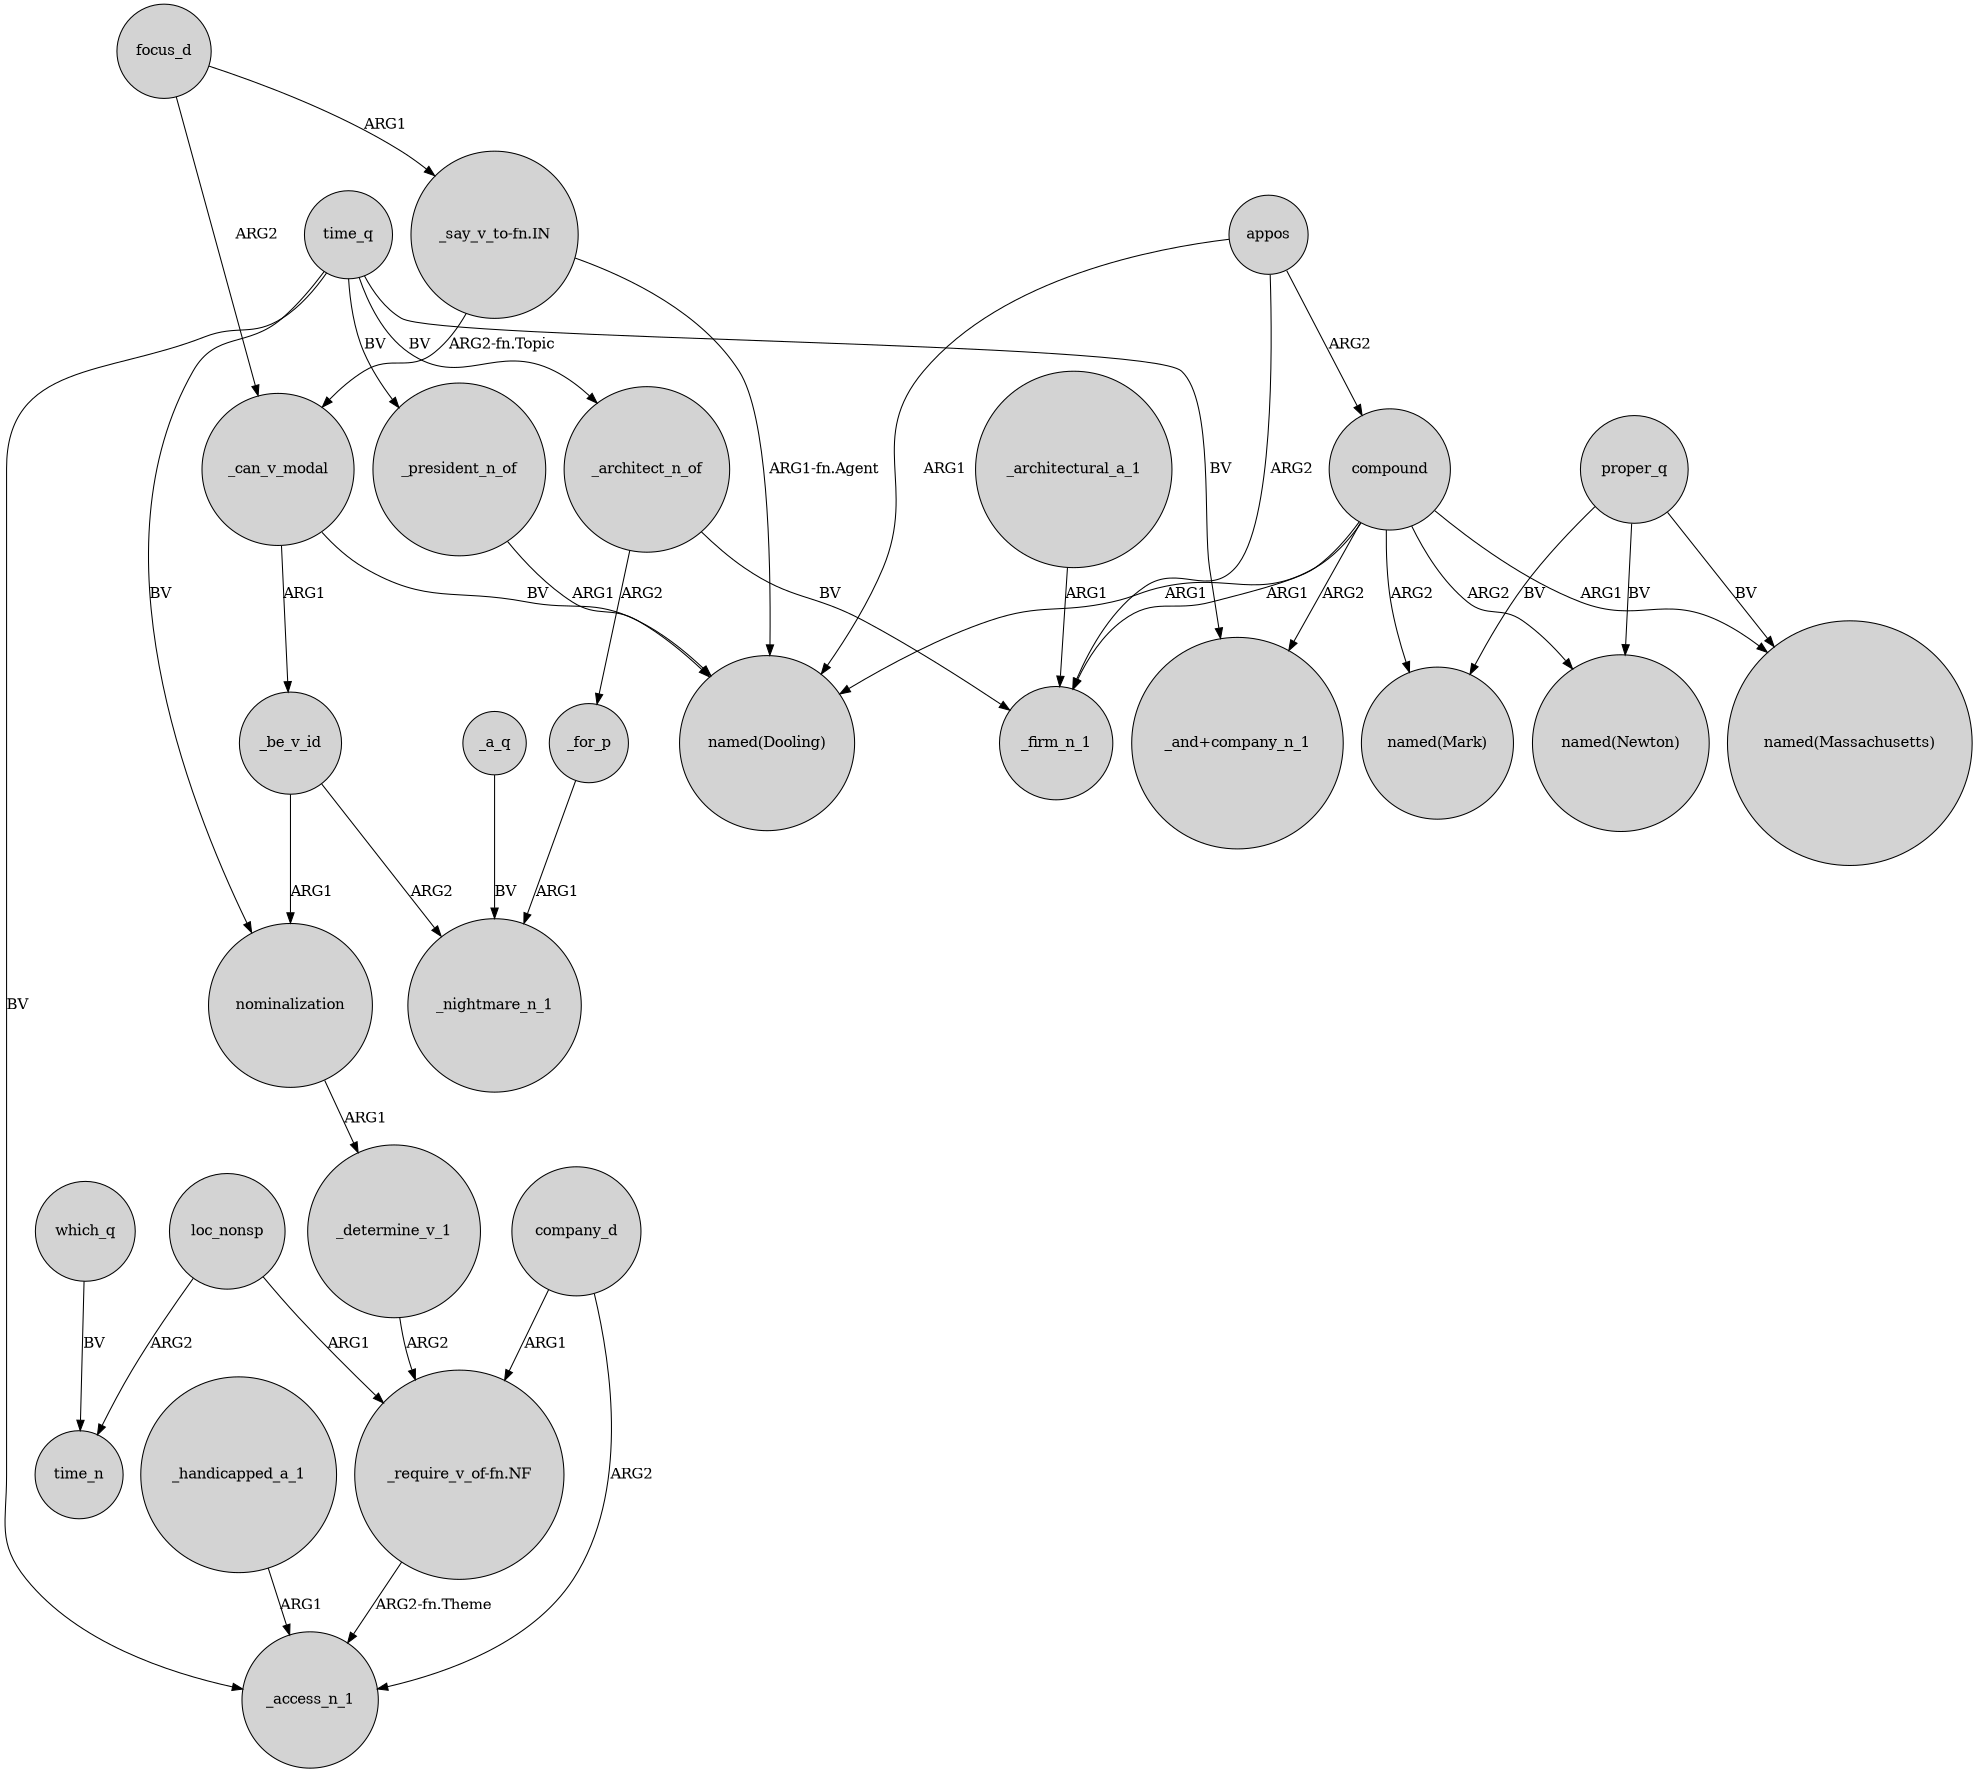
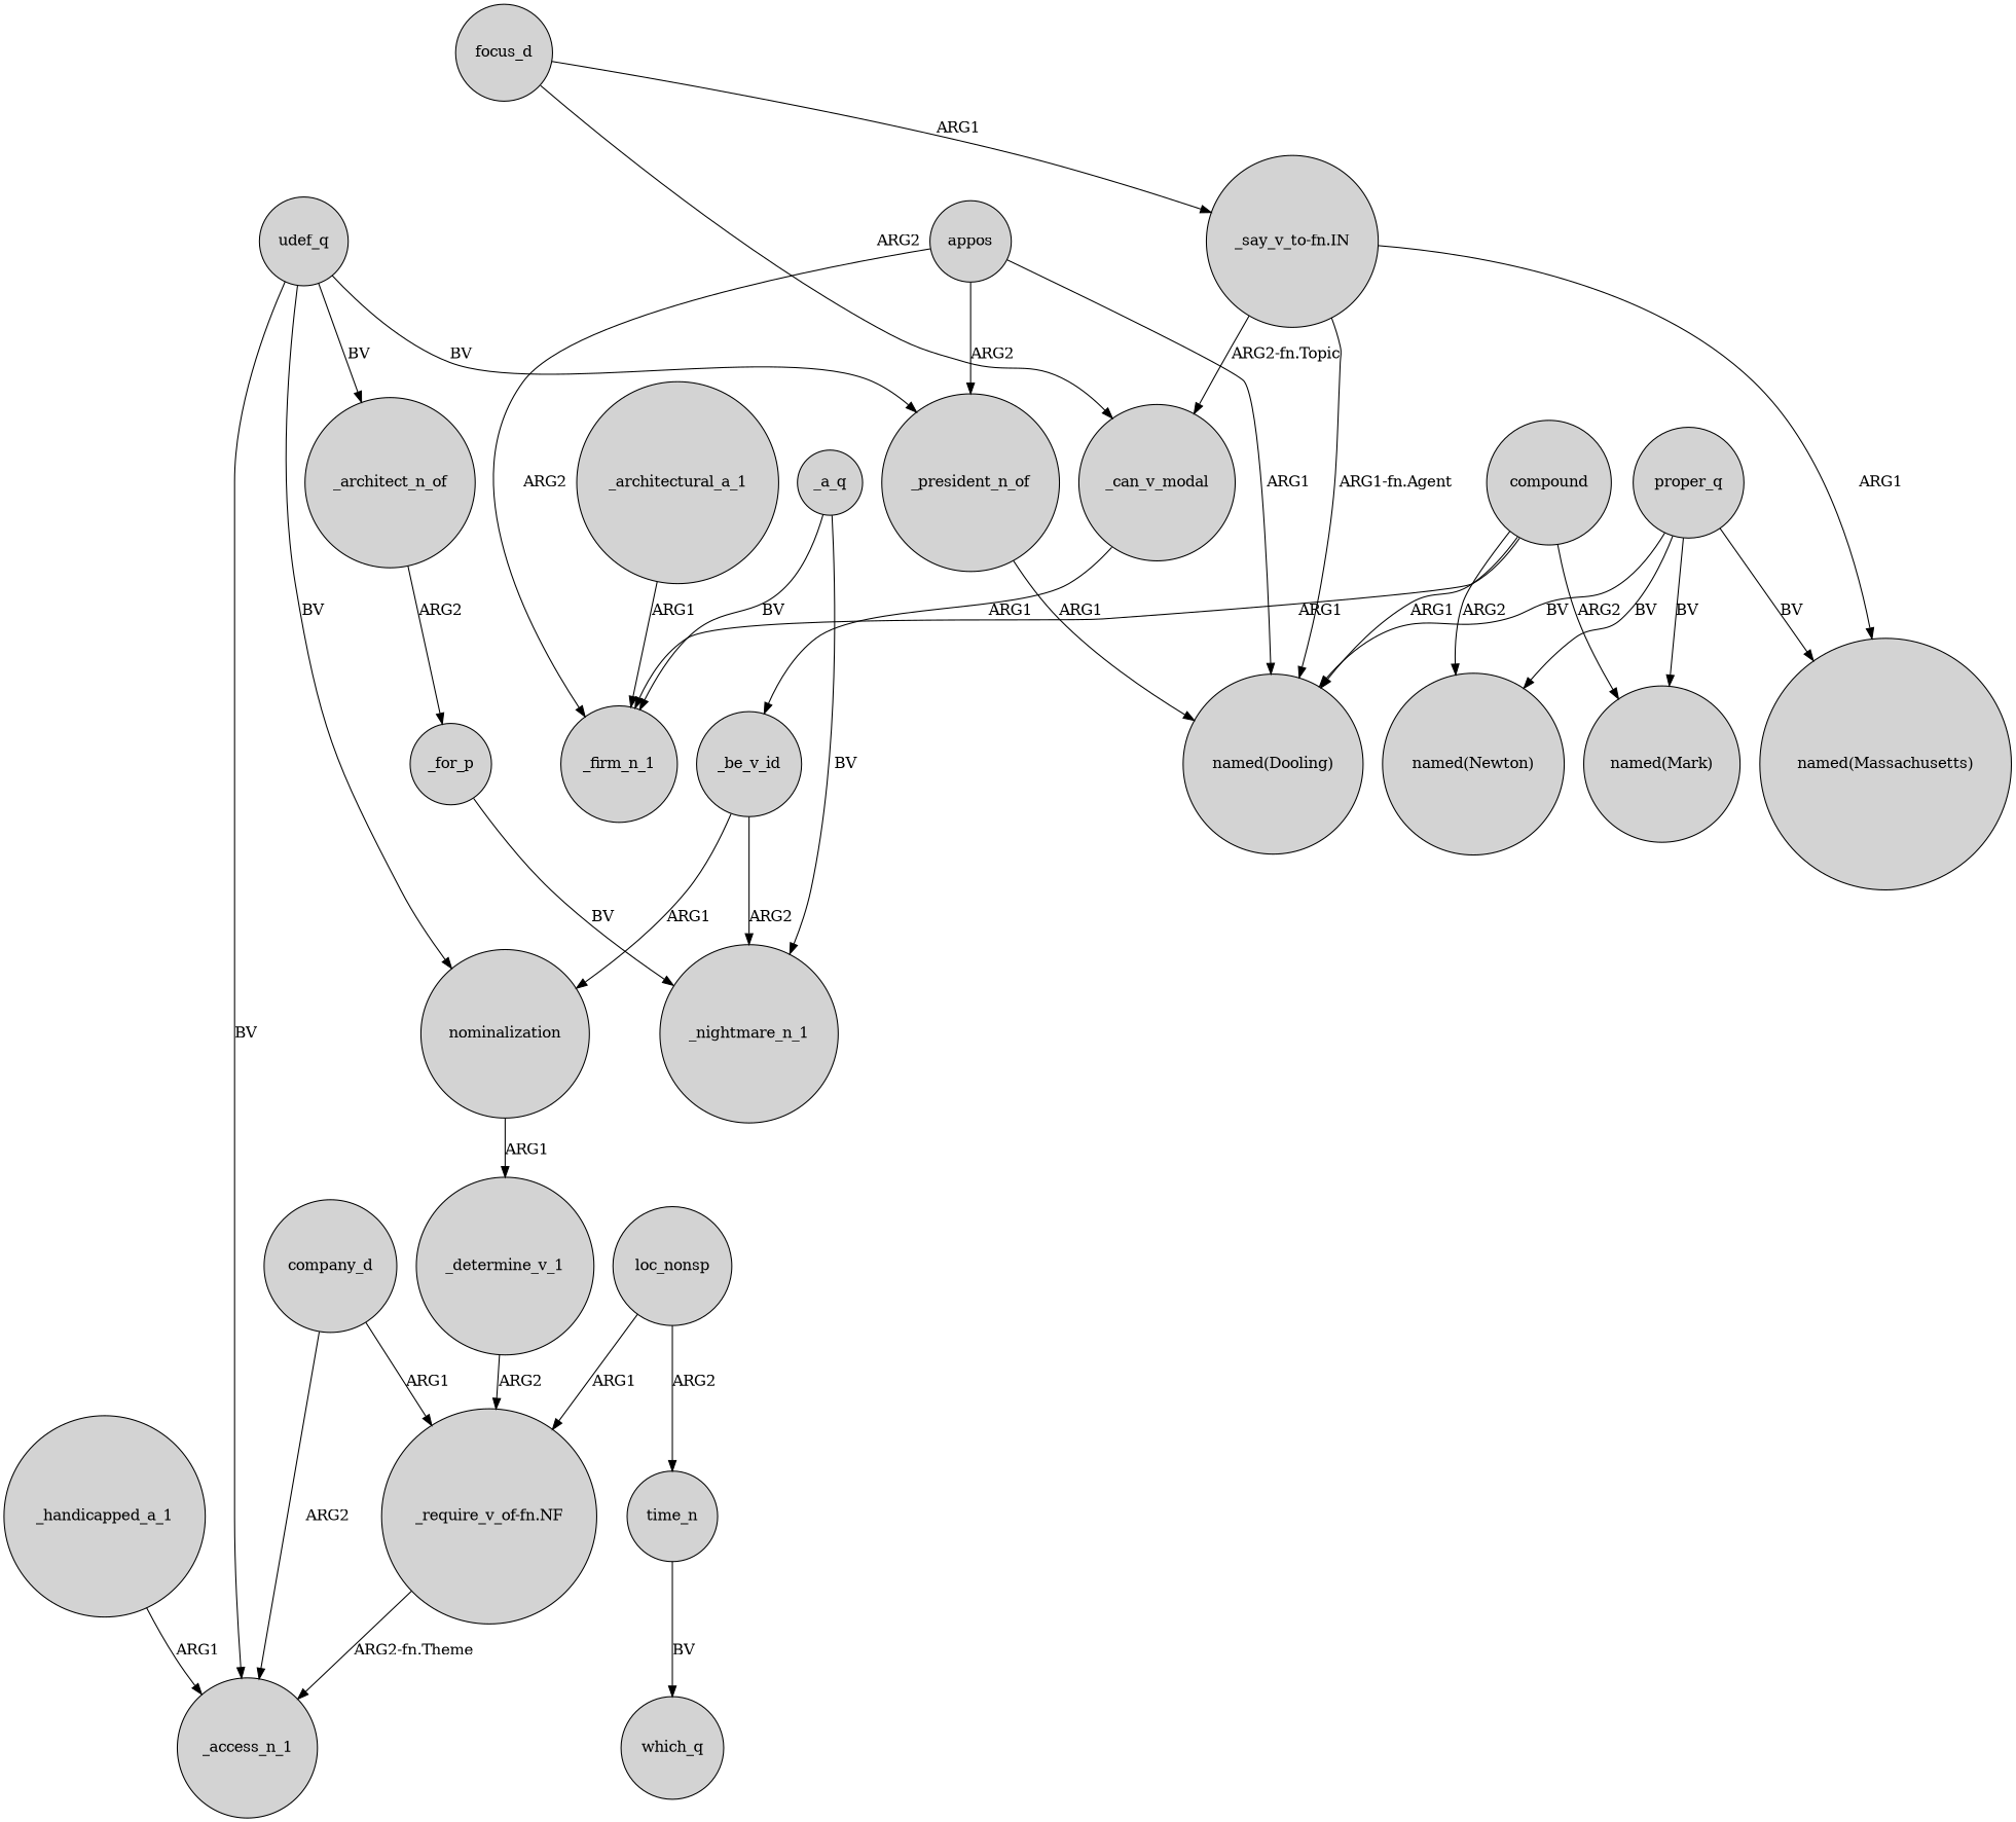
  digraph {
    node [shape=circle style=filled]
-   udef_q [label=time_q]
+   udef_q
    _architect_n_of
    nominalization
    _access_n_1
    _president_n_of
-   "_and+company_n_1"
    _for_p
    _determine_v_1
    "named(Dooling)"
    _a_q
    _nightmare_n_1
    _firm_n_1
    appos
    _be_v_id
    "_require_v_of-fn.NF"
    proper_q
    "named(Mark)"
    "named(Newton)"
    "named(Massachusetts)"
    compound
    which_q
    time_n
    loc_nonsp
    _architectural_a_1
    _handicapped_a_1
    n26 [label=company_d]
    "_say_v_to-fn.IN"
    _can_v_modal
    focus_d
    udef_q -> _architect_n_of [label=BV]
    udef_q -> nominalization [label=BV]
    udef_q -> _access_n_1 [label=BV]
    udef_q -> _president_n_of [label=BV]
-   udef_q -> "_and+company_n_1" [label=BV]
    _architect_n_of -> _for_p [label=ARG2]
    nominalization -> _determine_v_1 [label=ARG1]
    _president_n_of -> "named(Dooling)" [label=ARG1]
-   _for_p -> _nightmare_n_1 [label=ARG1]
+   _for_p -> _nightmare_n_1 [label=BV]
    _determine_v_1 -> "_require_v_of-fn.NF" [label=ARG2]
    _a_q -> _nightmare_n_1 [label=BV]
-   _architect_n_of -> _firm_n_1 [label=BV]
-   appos -> compound [label=ARG2]
+   _a_q -> _firm_n_1 [label=BV]
+   appos -> _president_n_of [label=ARG2]
    appos -> "named(Dooling)" [label=ARG1]
    appos -> _firm_n_1 [label=ARG2]
    _be_v_id -> nominalization [label=ARG1]
    _be_v_id -> _nightmare_n_1 [label=ARG2]
    "_require_v_of-fn.NF" -> _access_n_1 [label="ARG2-fn.Theme"]
-   _can_v_modal -> "named(Dooling)" [label=BV]
+   proper_q -> "named(Dooling)" [label=BV]
    proper_q -> "named(Mark)" [label=BV]
    proper_q -> "named(Newton)" [label=BV]
    proper_q -> "named(Massachusetts)" [label=BV]
-   compound -> "_and+company_n_1" [label=ARG2]
    compound -> "named(Dooling)" [label=ARG1]
    compound -> _firm_n_1 [label=ARG1]
    compound -> "named(Mark)" [label=ARG2]
    compound -> "named(Newton)" [label=ARG2]
-   compound -> "named(Massachusetts)" [label=ARG1]
-   which_q -> time_n [label=BV]
+   "_say_v_to-fn.IN" -> "named(Massachusetts)" [label=ARG1]
+   time_n -> which_q [label=BV]
    loc_nonsp -> "_require_v_of-fn.NF" [label=ARG1]
    loc_nonsp -> time_n [label=ARG2]
    _architectural_a_1 -> _firm_n_1 [label=ARG1]
    _handicapped_a_1 -> _access_n_1 [label=ARG1]
    n26 -> _access_n_1 [label=ARG2]
    n26 -> "_require_v_of-fn.NF" [label=ARG1]
    "_say_v_to-fn.IN" -> "named(Dooling)" [label="ARG1-fn.Agent"]
    "_say_v_to-fn.IN" -> _can_v_modal [label="ARG2-fn.Topic"]
    _can_v_modal -> _be_v_id [label=ARG1]
    focus_d -> "_say_v_to-fn.IN" [label=ARG1]
    focus_d -> _can_v_modal [label=ARG2]
  }
